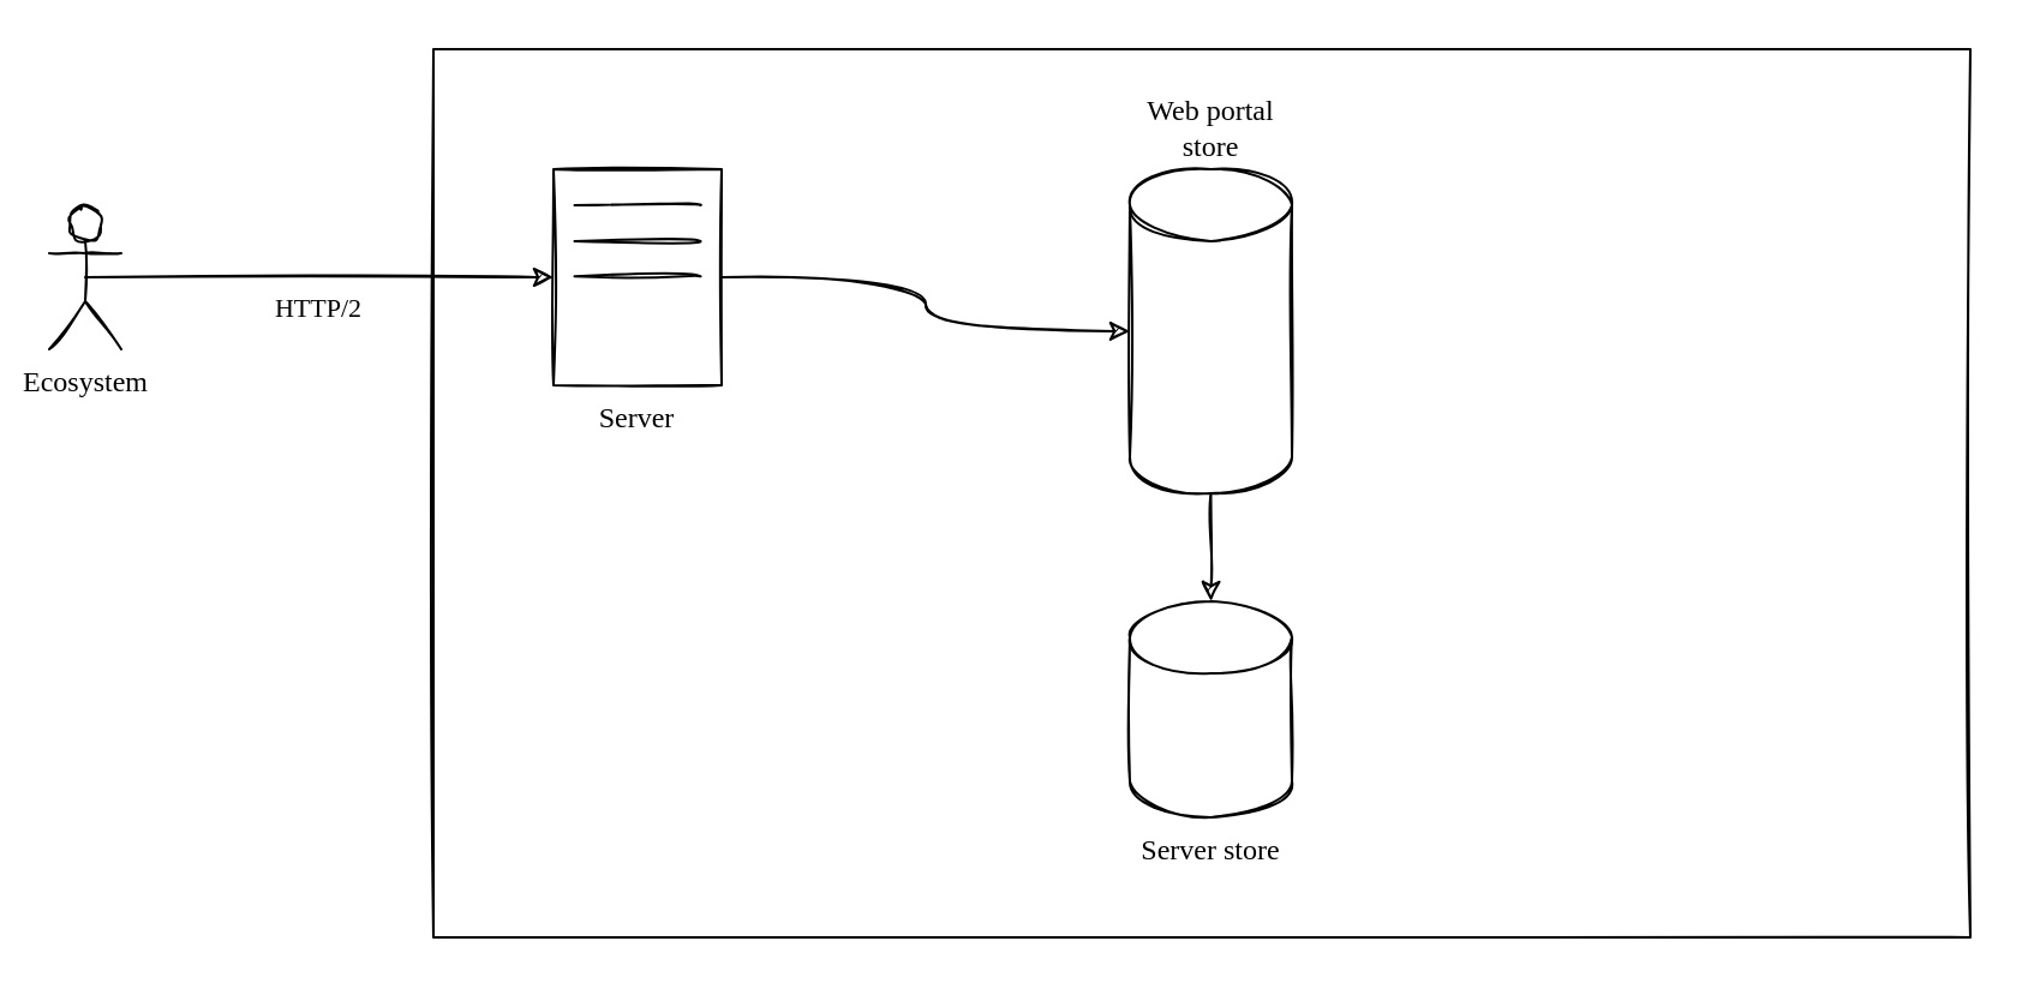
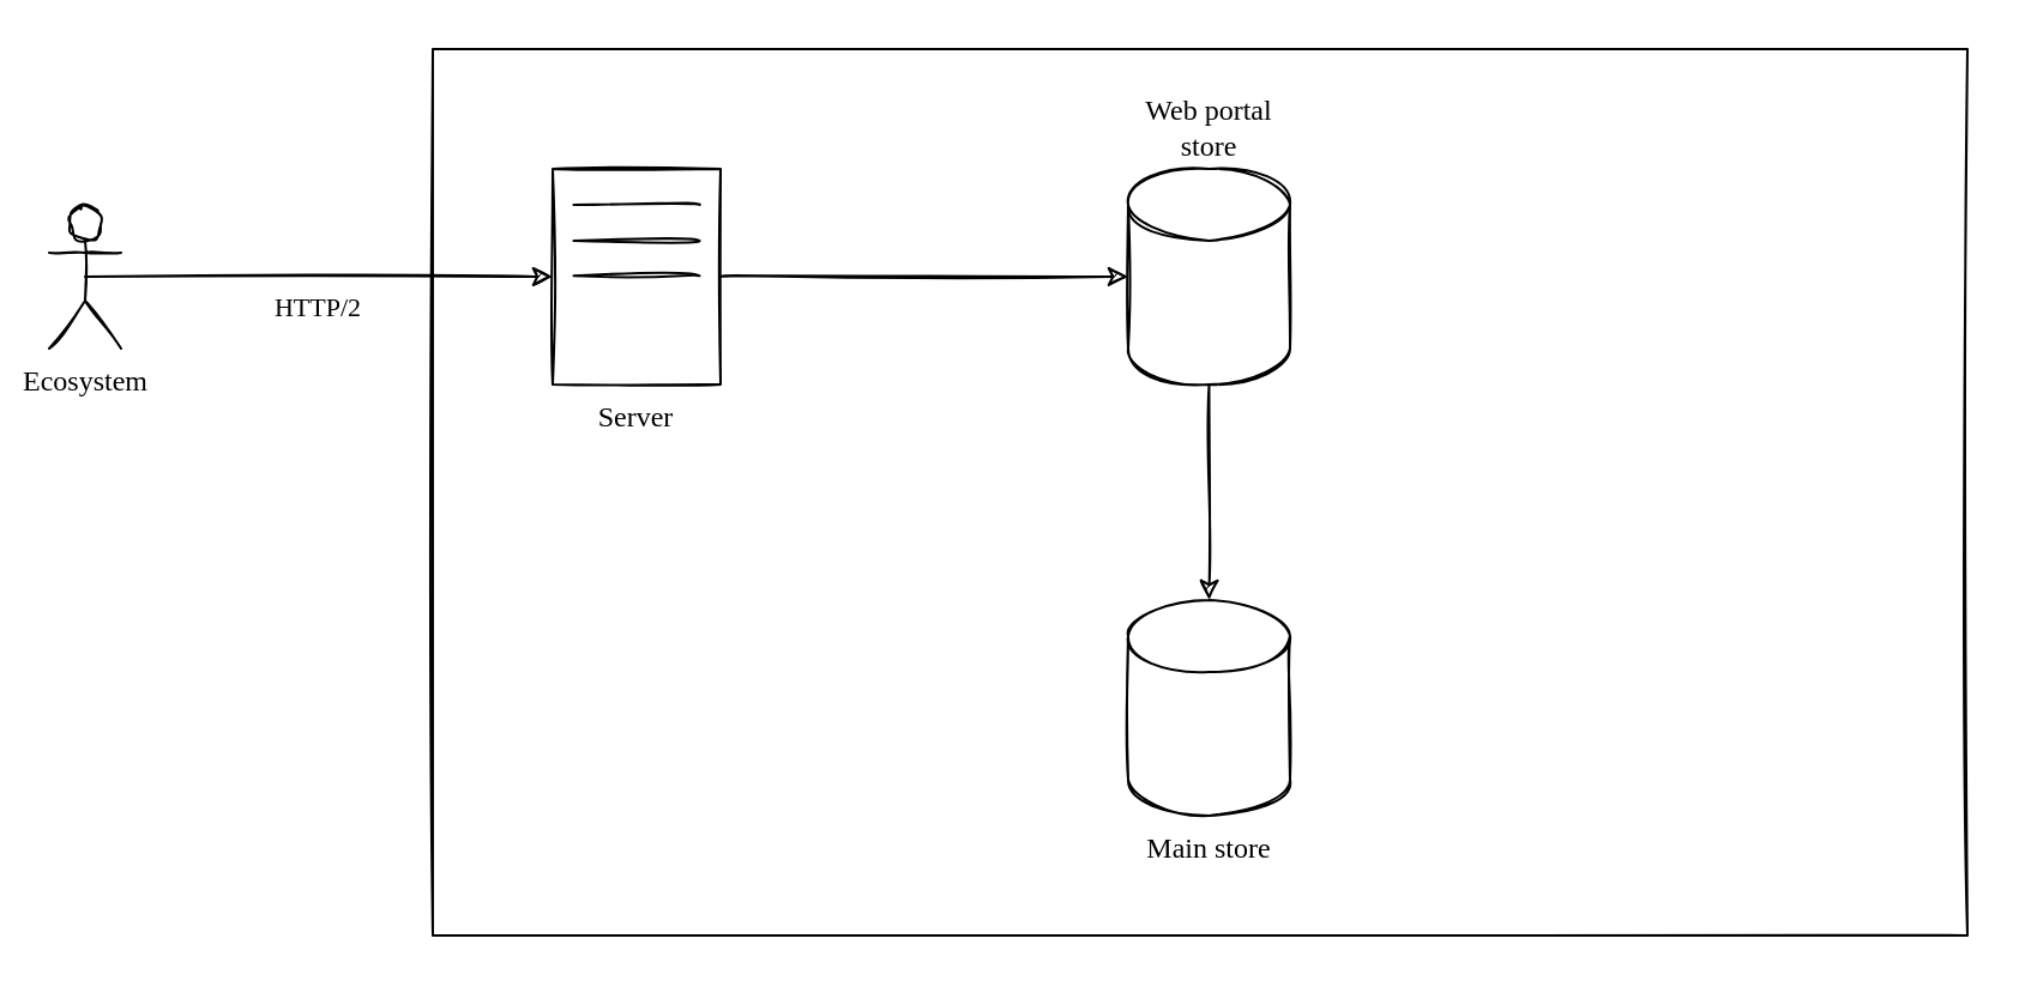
  <mxCell id="0" />
  <mxCell id="1" parent="0" />
  <mxCell id="2" value="" style="rounded=0;whiteSpace=wrap;html=1;sketch=1;fillColor=none;" vertex="1" parent="1"><mxGeometry x="180" y="20" width="640" height="370" as="geometry" /></mxCell>
- <mxCell id="3" value="Server store" style="shape=cylinder3;whiteSpace=wrap;html=1;boundedLbl=1;backgroundOutline=1;size=15;rounded=1;sketch=1;aspect=fixed;fontFamily=Architects Daughter;fontSource=https%3A%2F%2Ffonts.googleapis.com%2Fcss%3Ffamily%3DArchitects%2BDaughter;labelPosition=center;verticalLabelPosition=bottom;align=center;verticalAlign=top;labelBorderColor=none;fillColor=none;" vertex="1" parent="1"><mxGeometry x="470" y="250" width="67.5" height="90" as="geometry" /></mxCell>
+ <mxCell id="3" value="Main store" style="shape=cylinder3;whiteSpace=wrap;html=1;boundedLbl=1;backgroundOutline=1;size=15;rounded=1;sketch=1;aspect=fixed;fontFamily=Architects Daughter;fontSource=https%3A%2F%2Ffonts.googleapis.com%2Fcss%3Ffamily%3DArchitects%2BDaughter;labelPosition=center;verticalLabelPosition=bottom;align=center;verticalAlign=top;labelBorderColor=none;fillColor=none;" vertex="1" parent="1"><mxGeometry x="470" y="250" width="67.5" height="90" as="geometry" /></mxCell>
  <mxCell id="4" style="edgeStyle=orthogonalEdgeStyle;curved=1;rounded=1;sketch=1;orthogonalLoop=1;jettySize=auto;html=1;exitX=0.5;exitY=1;exitDx=0;exitDy=0;exitPerimeter=0;" edge="1" parent="1" source="5" target="3"><mxGeometry relative="1" as="geometry" /></mxCell>
- <mxCell id="5" value="Web portal store" style="shape=cylinder3;whiteSpace=wrap;html=1;boundedLbl=1;backgroundOutline=1;size=15;rounded=1;sketch=1;aspect=fixed;fontFamily=Architects Daughter;fontSource=https%3A%2F%2Ffonts.googleapis.com%2Fcss%3Ffamily%3DArchitects%2BDaughter;labelPosition=center;verticalLabelPosition=top;align=center;verticalAlign=bottom;fillColor=none;" vertex="1" parent="1"><mxGeometry x="470" y="70" width="67.5" height="135" as="geometry" /></mxCell>
+ <mxCell id="5" value="Web portal store" style="shape=cylinder3;whiteSpace=wrap;html=1;boundedLbl=1;backgroundOutline=1;size=15;rounded=1;sketch=1;aspect=fixed;fontFamily=Architects Daughter;fontSource=https%3A%2F%2Ffonts.googleapis.com%2Fcss%3Ffamily%3DArchitects%2BDaughter;labelPosition=center;verticalLabelPosition=top;align=center;verticalAlign=bottom;fillColor=none;" vertex="1" parent="1"><mxGeometry x="470" y="70" width="67.5" height="90" as="geometry" /></mxCell>
  <mxCell id="6" value="Ecosystem" style="shape=umlActor;verticalLabelPosition=bottom;verticalAlign=top;html=1;outlineConnect=0;rounded=1;sketch=1;fontFamily=Architects Daughter;fontSource=https%3A%2F%2Ffonts.googleapis.com%2Fcss%3Ffamily%3DArchitects%2BDaughter;fillColor=none;" vertex="1" parent="1"><mxGeometry x="20" y="85" width="30" height="60" as="geometry" /></mxCell>
  <mxCell id="7" style="edgeStyle=orthogonalEdgeStyle;curved=1;rounded=1;sketch=1;orthogonalLoop=1;jettySize=auto;html=1;exitX=1;exitY=0.5;exitDx=0;exitDy=0;entryX=0;entryY=0.5;entryDx=0;entryDy=0;entryPerimeter=0;" edge="1" parent="1" source="10" target="5"><mxGeometry relative="1" as="geometry" /></mxCell>
  <mxCell id="8" value="HTTP/2" style="edgeStyle=orthogonalEdgeStyle;curved=1;rounded=1;sketch=1;orthogonalLoop=1;jettySize=auto;html=1;exitX=0;exitY=0.5;exitDx=0;exitDy=0;entryX=0.5;entryY=0.5;entryDx=0;entryDy=0;entryPerimeter=0;startArrow=classic;startFill=1;endArrow=none;endFill=0;fontFamily=Architects Daughter;fontSource=https%3A%2F%2Ffonts.googleapis.com%2Fcss%3Ffamily%3DArchitects%2BDaughter;labelBackgroundColor=none;labelPosition=center;verticalLabelPosition=bottom;align=center;verticalAlign=top;" edge="1" parent="1" source="10" target="6"><mxGeometry relative="1" as="geometry" /></mxCell>
  <mxCell id="9" value="Server" style="group;fontFamily=Architects Daughter;fontSource=https%3A%2F%2Ffonts.googleapis.com%2Fcss%3Ffamily%3DArchitects%2BDaughter;labelPosition=center;verticalLabelPosition=bottom;align=center;verticalAlign=top;fillColor=none;" vertex="1" connectable="0" parent="1"><mxGeometry x="230" y="70" width="70" height="90" as="geometry" /></mxCell>
  <mxCell id="10" value="" style="rounded=0;whiteSpace=wrap;html=1;sketch=1;fillColor=none;" vertex="1" parent="9"><mxGeometry width="70" height="90" as="geometry" /></mxCell>
  <mxCell id="11" value="" style="endArrow=none;html=1;rounded=1;sketch=1;curved=1;" edge="1" parent="9"><mxGeometry width="50" height="50" relative="1" as="geometry"><mxPoint x="61.25" y="15.0" as="sourcePoint" /><mxPoint x="8.75" y="15.0" as="targetPoint" /></mxGeometry></mxCell>
  <mxCell id="12" value="" style="endArrow=none;html=1;rounded=1;sketch=1;curved=1;" edge="1" parent="9"><mxGeometry width="50" height="50" relative="1" as="geometry"><mxPoint x="61.25" y="30.0" as="sourcePoint" /><mxPoint x="8.75" y="30.0" as="targetPoint" /></mxGeometry></mxCell>
  <mxCell id="13" value="" style="endArrow=none;html=1;rounded=1;sketch=1;curved=1;" edge="1" parent="9"><mxGeometry width="50" height="50" relative="1" as="geometry"><mxPoint x="61.25" y="44.655" as="sourcePoint" /><mxPoint x="8.75" y="44.655" as="targetPoint" /></mxGeometry></mxCell>
